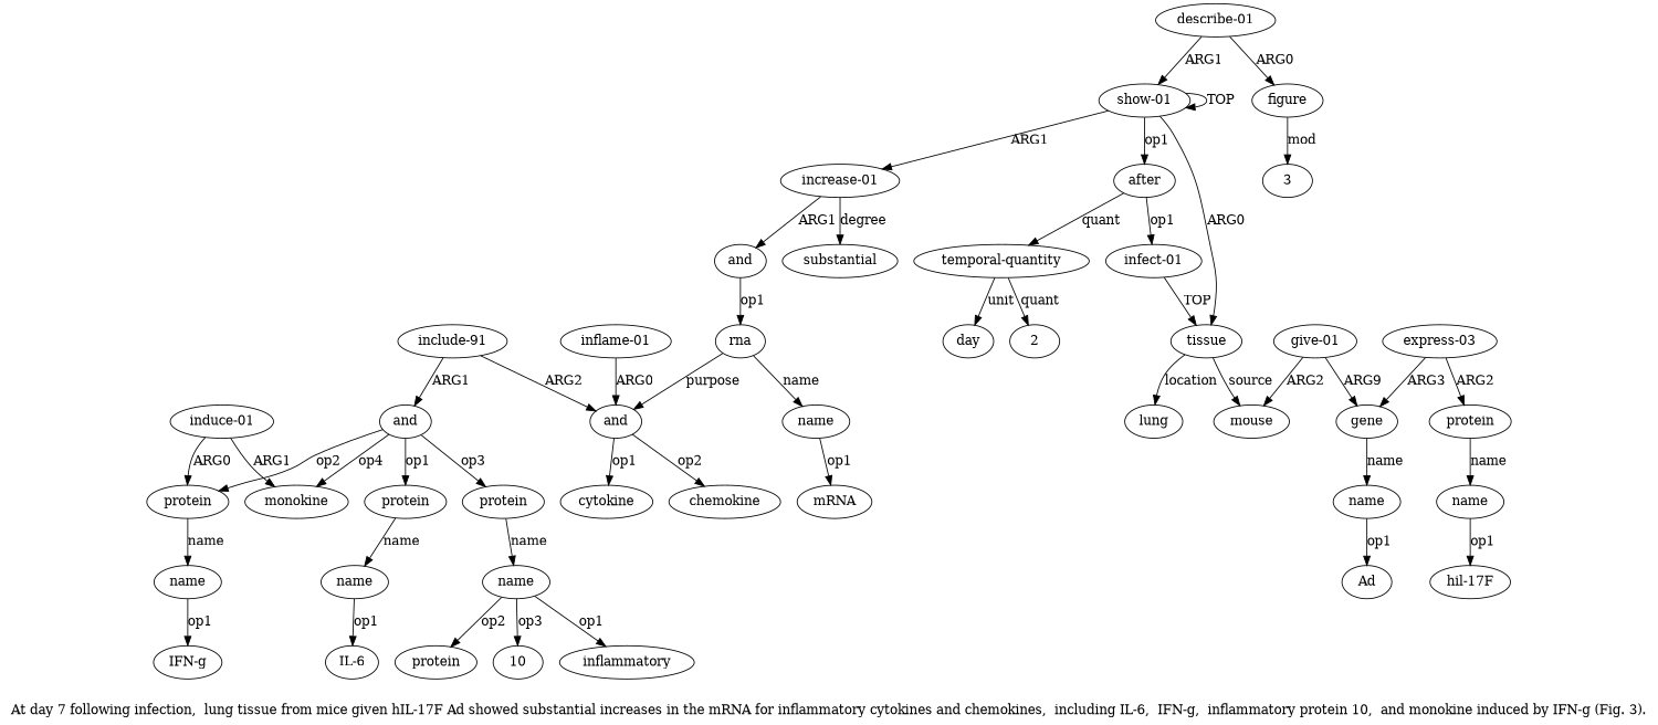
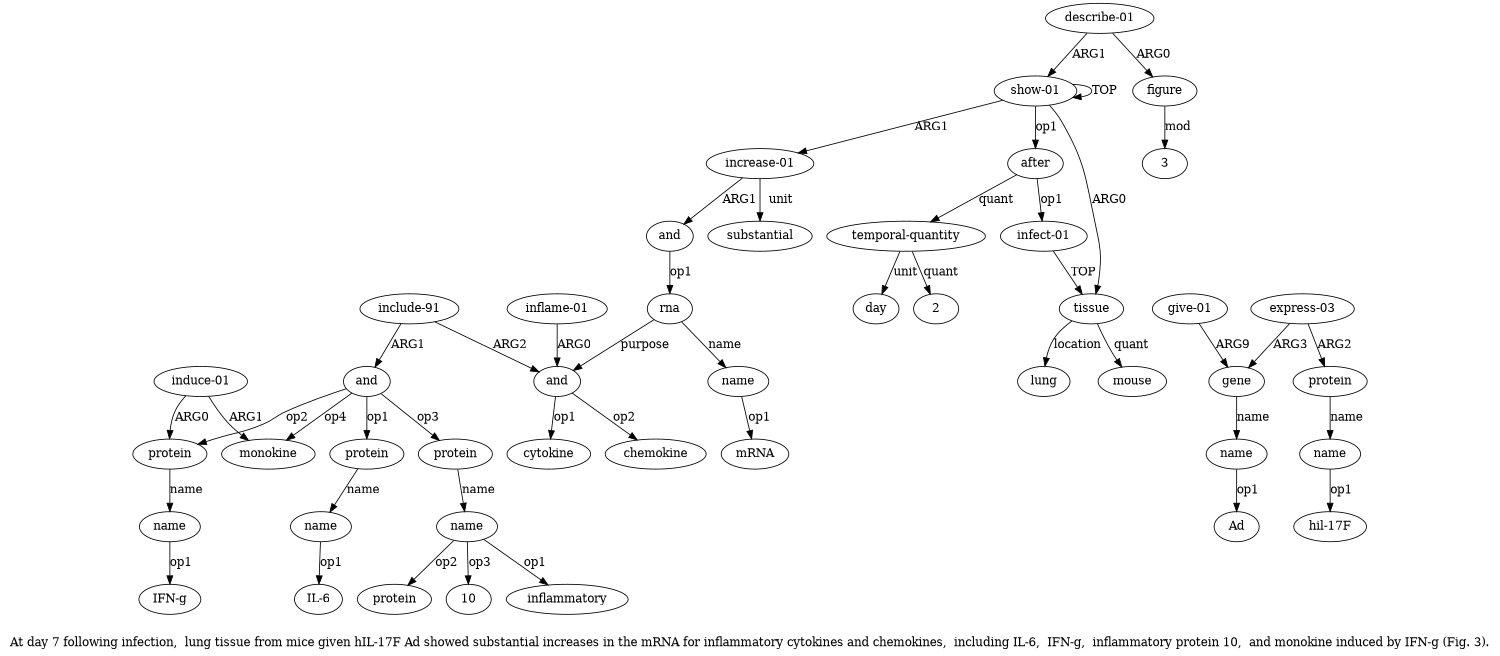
  digraph {
    label="At day 7 following infection,  lung tissue from mice given hIL-17F Ad showed substantial increases in the mRNA for inflammatory cytokines and chemokines,  including IL-6,  IFN-g,  inflammatory protein 10,  and monokine induced by IFN-g (Fig. 3)."
    node [color=black gold_ind=-1 gold_label=name test_ind=-1 test_label=name]
    edge [color=black gold_label=op1 test_label=op1]
    n1 [gold_ind=20 gold_label=protein label=protein test_ind=20 test_label=protein]
    n2 [gold_ind=21 label=name test_ind=21]
    n3 [gold_label="IL-6" label="IL-6" test_label="IL-6"]
    n4 [gold_ind=22 gold_label=protein label=protein test_ind=22 test_label=protein]
    n5 [gold_ind=23 label=name test_ind=23]
    n6 [gold_label="IFN-g" label="IFN-g" test_label="IFN-g"]
    n7 [gold_ind=24 gold_label=protein label=protein test_ind=24 test_label=protein]
    n8 [gold_ind=25 label=name test_ind=25]
    n9 [gold_label=10 label=10 test_label=10]
    n10 [gold_label=inflammatory label=inflammatory test_label=inflammatory]
    n11 [gold_label=protein label=protein test_label=protein]
    n12 [gold_ind=26 gold_label=monokine label=monokine test_ind=26 test_label=monokine]
    n13 [gold_ind=27 gold_label="induce-01" label="induce-01" test_ind=27 test_label="induce-01"]
    n14 [gold_ind=28 gold_label=substantial label=substantial test_ind=28 test_label=substantial]
    n15 [gold_ind=29 gold_label="describe-01" label="describe-01" test_ind=29 test_label="describe-01"]
    n16 [gold_ind=30 gold_label=figure label=figure test_ind=30 test_label=figure]
    n17 [gold_ind=0 gold_label="show-01" label="show-01" test_ind=0 test_label="show-01"]
    n18 [gold_label=3 label=3 test_label=3]
    n19 [gold_ind=31 gold_label=after label=after test_ind=31 test_label=after]
    n20 [gold_ind=1 gold_label=tissue label=tissue test_ind=1 test_label=tissue]
    n21 [gold_ind=10 gold_label="increase-01" label="increase-01" test_ind=10 test_label="increase-01"]
    n22 [gold_ind=33 gold_label="temporal-quantity" label="temporal-quantity" test_ind=33 test_label="temporal-quantity"]
    n23 [gold_ind=32 gold_label="infect-01" label="infect-01" test_ind=32 test_label="infect-01"]
    n24 [gold_ind=3 gold_label=mouse label=mouse test_ind=3 test_label=mouse]
    n25 [gold_ind=2 gold_label=lung label=lung test_ind=2 test_label=lung]
    n26 [gold_ind=11 gold_label=and label=and test_ind=11 test_label=and]
    n27 [gold_ind=34 gold_label=day label=day test_ind=34 test_label=day]
    n28 [gold_label=7 label=2 test_label=7]
    n29 [gold_label="hil-17F" label="hil-17F" test_label="hil-17F"]
    n30 [gold_ind=15 gold_label=cytokine label=cytokine test_ind=15 test_label=cytokine]
    n31 [gold_ind=14 gold_label=and label=and test_ind=14 test_label=and]
    n32 [gold_ind=16 gold_label=chemokine label=chemokine test_ind=16 test_label=chemokine]
    n33 [gold_ind=17 gold_label="inflame-01" label="inflame-01" test_ind=17 test_label="inflame-01"]
    n34 [gold_ind=12 gold_label=rna label=rna test_ind=12 test_label=rna]
    n35 [gold_ind=13 label=name test_ind=13]
    n36 [gold_label=mRNA label=mRNA test_label=mRNA]
    n37 [gold_ind=19 gold_label=and label=and test_ind=19 test_label=and]
    n38 [gold_ind=18 gold_label="include-91" label="include-91" test_ind=18 test_label="include-91"]
    n39 [gold_ind=5 gold_label=gene label=gene test_ind=5 test_label=gene]
    n40 [gold_ind=6 label=name test_ind=6]
    n41 [gold_label=Ad label=Ad test_label=Ad]
    n42 [gold_ind=4 gold_label="give-01" label="give-01" test_ind=4 test_label="give-01"]
    n43 [gold_ind=7 gold_label="express-03" label="express-03" test_ind=7 test_label="express-03"]
    n44 [gold_ind=8 gold_label=protein label=protein test_ind=8 test_label=protein]
    n45 [gold_ind=9 label=name test_ind=9]
    n1 -> n2 [gold_label=name label=name test_label=name]
    n2 -> n3 [label=op1]
    n4 -> n5 [gold_label=name label=name test_label=name]
    n5 -> n6 [label=op1]
    n7 -> n8 [gold_label=name label=name test_label=name]
    n8 -> n9 [gold_label=op3 label=op3 test_label=op3]
    n8 -> n10 [label=op1]
    n8 -> n11 [gold_label=op2 label=op2 test_label=op2]
    n13 -> n4 [gold_label=ARG0 label=ARG0 test_label=ARG0]
    n13 -> n12 [gold_label=ARG1 label=ARG1 test_label=ARG1]
    n15 -> n16 [gold_label=ARG0 label=ARG0 test_label=ARG0]
    n15 -> n17 [gold_label=ARG1 label=ARG1 test_label=ARG1]
    n16 -> n18 [gold_label=mod label=mod test_label=mod]
    n17 -> n17 [gold_label=TOP label=TOP test_label=TOP]
    n17 -> n19 [gold_label=time label=op1 test_label=time]
    n17 -> n20 [gold_label=ARG0 label=ARG0 test_label=ARG0]
    n17 -> n21 [gold_label=ARG1 label=ARG1 test_label=ARG1]
    n19 -> n22 [gold_label=quant label=quant test_label=quant]
    n19 -> n23 [label=op1]
-   n20 -> n24 [gold_label=source label=source test_label=source]
+   n20 -> n24 [gold_label=source label=quant test_label=source]
    n20 -> n25 [gold_label=location label=location test_label=location]
-   n21 -> n14 [gold_label=degree label=degree test_label=degree]
+   n21 -> n14 [gold_label=degree label=unit test_label=degree]
    n21 -> n26 [gold_label=ARG1 label=ARG1 test_label=ARG1]
    n22 -> n27 [gold_label=unit label=unit test_label=unit]
    n22 -> n28 [gold_label=quant label=quant test_label=quant]
    n23 -> n20 [gold_label=ARG1 label=TOP test_label=ARG1]
    n26 -> n34 [label=op1]
    n31 -> n30 [label=op1]
    n31 -> n32 [gold_label=op2 label=op2 test_label=op2]
    n33 -> n31 [gold_label=ARG0 label=ARG0 test_label=ARG0]
    n34 -> n31 [gold_label=purpose label=purpose test_label=purpose]
    n34 -> n35 [gold_label=name label=name test_label=name]
    n35 -> n36 [label=op1]
    n37 -> n1 [label=op1]
    n37 -> n4 [gold_label=op2 label=op2 test_label=op2]
    n37 -> n7 [gold_label=op3 label=op3 test_label=op3]
    n37 -> n12 [gold_label=op4 label=op4 test_label=op4]
    n38 -> n31 [gold_label=ARG2 label=ARG2 test_label=ARG2]
    n38 -> n37 [gold_label=ARG1 label=ARG1 test_label=ARG1]
    n39 -> n40 [gold_label=name label=name test_label=name]
    n40 -> n41 [label=op1]
-   n42 -> n24 [gold_label=ARG2 label=ARG2 test_label=ARG2]
    n42 -> n39 [gold_label=ARG1 label=ARG9 test_label=ARG1]
    n43 -> n39 [gold_label=ARG3 label=ARG3 test_label=ARG3]
    n43 -> n44 [gold_label=ARG2 label=ARG2 test_label=ARG2]
    n44 -> n45 [gold_label=name label=name test_label=name]
    n45 -> n29 [label=op1]
  }
